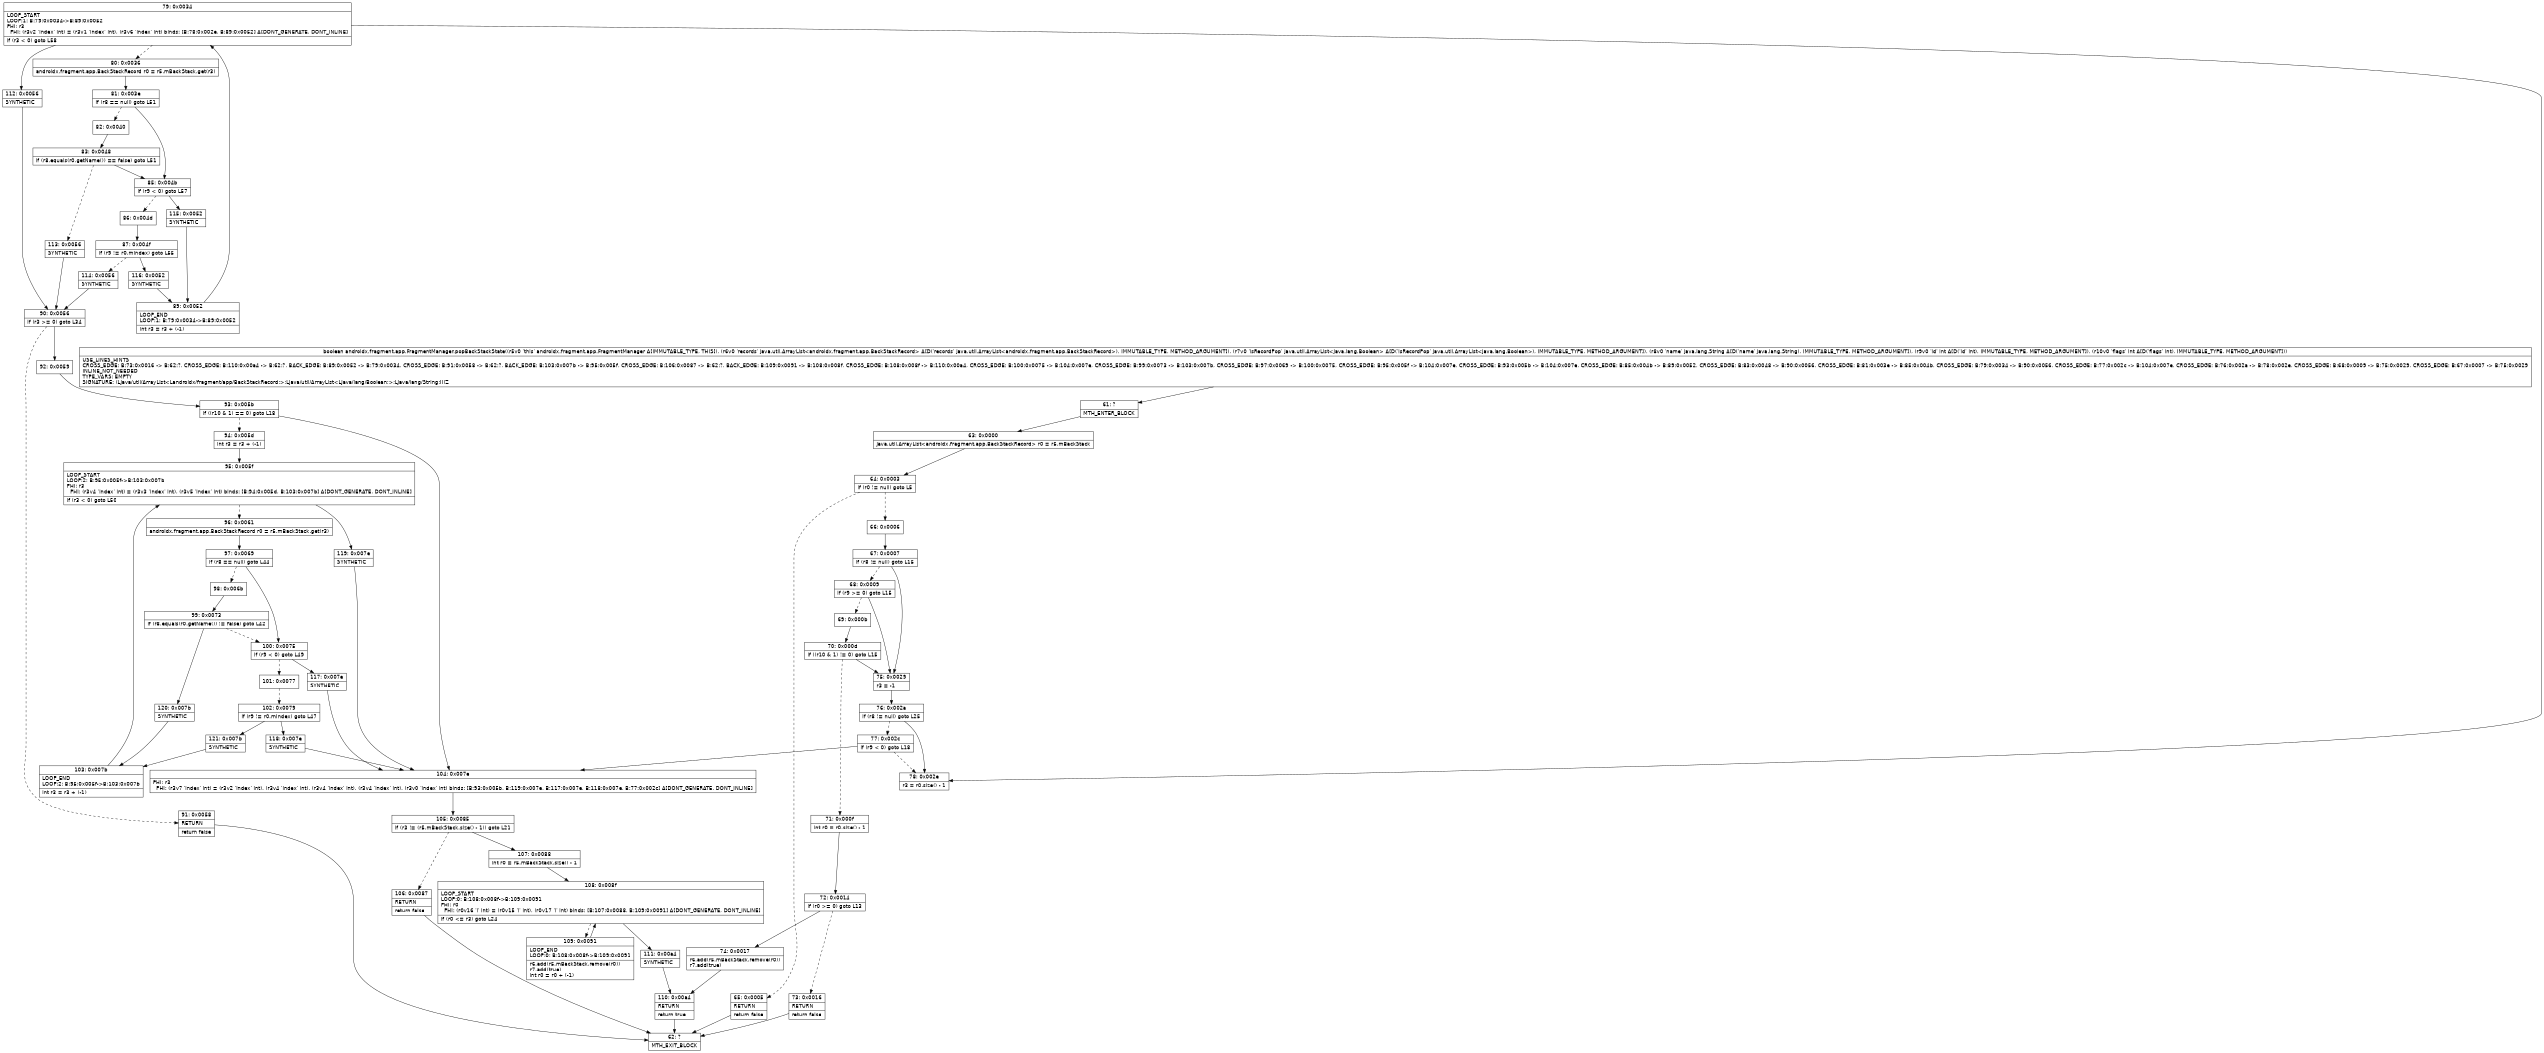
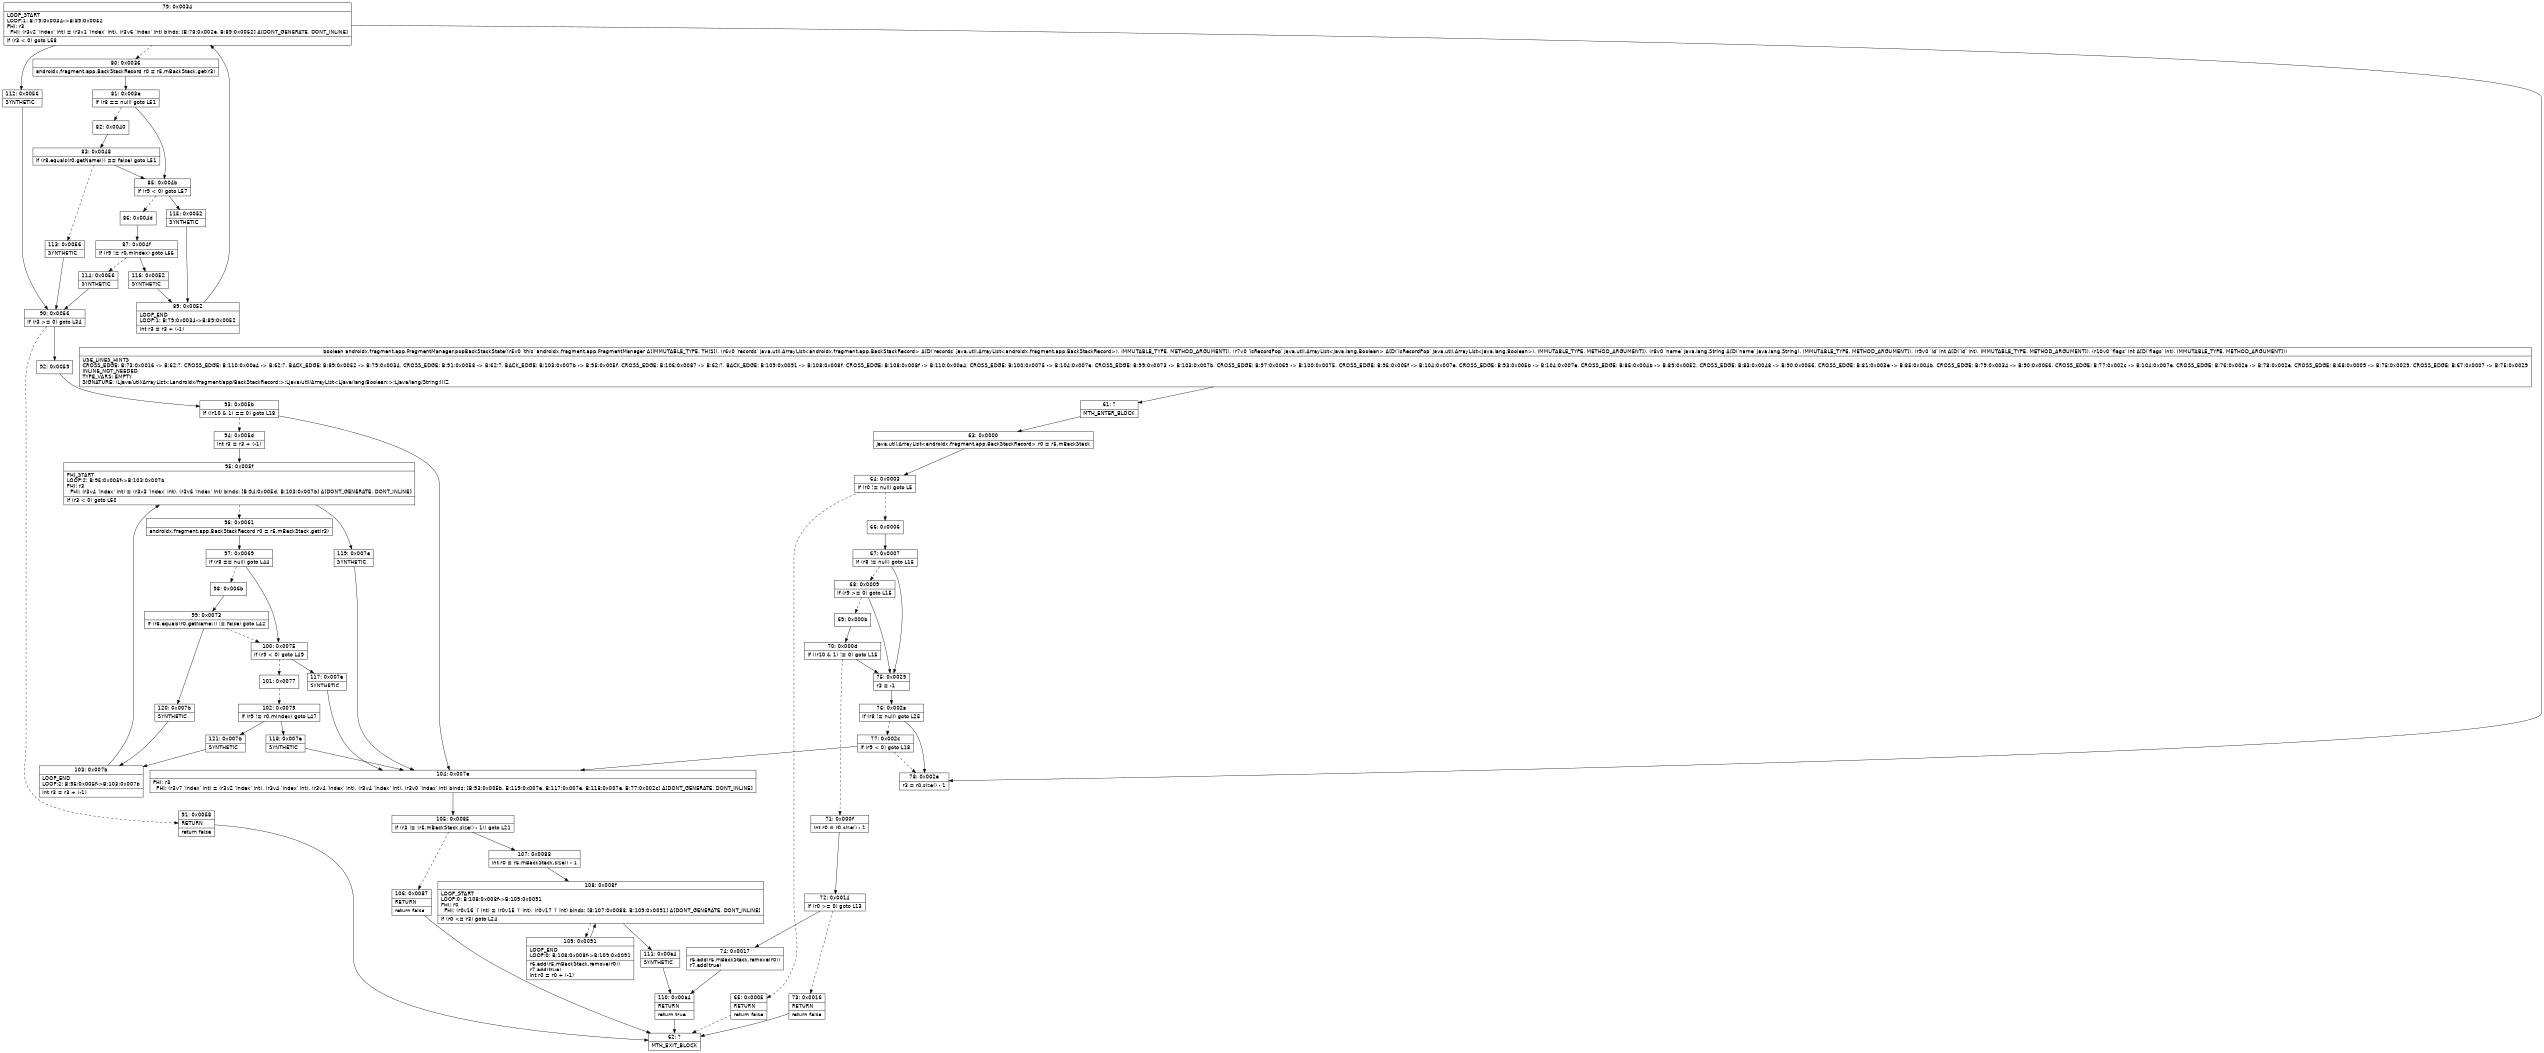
  digraph {
    fontname="DejaVu Sans"
    node [fontname="DejaVu Sans" shape=record]
    edge [fontname="DejaVu Sans"]
    n1 [label="{61\:\ ?|MTH_ENTER_BLOCK\l}"]
    n2 [label="{63\:\ 0x0000|java.util.ArrayList\<androidx.fragment.app.BackStackRecord\> r0 = r5.mBackStack\l}"]
    n3 [label="{64\:\ 0x0003|if (r0 != null) goto L5\l}"]
    n4 [label="{65\:\ 0x0005|RETURN\l|return false\l}"]
    n5 [label="{66\:\ 0x0006}"]
    n6 [label="{62\:\ ?|MTH_EXIT_BLOCK\l}"]
    n7 [label="{67\:\ 0x0007|if (r8 != null) goto L15\l}"]
    n8 [label="{68\:\ 0x0009|if (r9 \>= 0) goto L15\l}"]
    n9 [label="{75\:\ 0x0029|r3 = \-1\l}"]
    n10 [label="{69\:\ 0x000b}"]
    n11 [label="{76\:\ 0x002a|if (r8 != null) goto L25\l}"]
    n12 [label="{70\:\ 0x000d|if ((r10 & 1) != 0) goto L15\l}"]
    n13 [label="{71\:\ 0x000f|int r0 = r0.size() \- 1\l}"]
    n14 [label="{72\:\ 0x0014|if (r0 \>= 0) goto L13\l}"]
    n15 [label="{73\:\ 0x0016|RETURN\l|return false\l}"]
    n16 [label="{74\:\ 0x0017|r6.add(r5.mBackStack.remove(r0))\lr7.add(true)\l}"]
    n17 [label="{110\:\ 0x00a4|RETURN\l|return true\l}"]
    n18 [label="{77\:\ 0x002c|if (r9 \< 0) goto L18\l}"]
    n19 [label="{78\:\ 0x002e|r3 = r0.size() \- 1\l}"]
    n20 [label="{104\:\ 0x007e|PHI: r3 \l  PHI: (r3v7 'index' int) = (r3v2 'index' int), (r3v4 'index' int), (r3v4 'index' int), (r3v4 'index' int), (r3v0 'index' int) binds: [B:93:0x005b, B:119:0x007e, B:117:0x007e, B:118:0x007e, B:77:0x002c] A[DONT_GENERATE, DONT_INLINE]\l}"]
    n21 [label="{105\:\ 0x0085|if (r3 != (r5.mBackStack.size() \- 1)) goto L21\l}"]
    n22 [label="{106\:\ 0x0087|RETURN\l|return false\l}"]
    n23 [label="{107\:\ 0x0088|int r0 = r5.mBackStack.size() \- 1\l}"]
    n24 [label="{108\:\ 0x008f|LOOP_START\lLOOP:0: B:108:0x008f\-\>B:109:0x0091\lPHI: r0 \l  PHI: (r0v16 'i' int) = (r0v15 'i' int), (r0v17 'i' int) binds: [B:107:0x0088, B:109:0x0091] A[DONT_GENERATE, DONT_INLINE]\l|if (r0 \<= r3) goto L24\l}"]
    n25 [label="{109\:\ 0x0091|LOOP_END\lLOOP:0: B:108:0x008f\-\>B:109:0x0091\l|r6.add(r5.mBackStack.remove(r0))\lr7.add(true)\lint r0 = r0 + (\-1)\l}"]
    n26 [label="{111\:\ 0x00a4|SYNTHETIC\l}"]
    n27 [label="{79\:\ 0x0034|LOOP_START\lLOOP:1: B:79:0x0034\-\>B:89:0x0052\lPHI: r3 \l  PHI: (r3v2 'index' int) = (r3v1 'index' int), (r3v6 'index' int) binds: [B:78:0x002e, B:89:0x0052] A[DONT_GENERATE, DONT_INLINE]\l|if (r3 \< 0) goto L58\l}"]
    n28 [label="{80\:\ 0x0036|androidx.fragment.app.BackStackRecord r0 = r5.mBackStack.get(r3)\l}"]
    n29 [label="{112\:\ 0x0056|SYNTHETIC\l}"]
    n30 [label="{81\:\ 0x003e|if (r8 == null) goto L51\l}"]
    n31 [label="{90\:\ 0x0056|if (r3 \>= 0) goto L34\l}"]
    n32 [label="{82\:\ 0x0040}"]
    n33 [label="{85\:\ 0x004b|if (r9 \< 0) goto L57\l}"]
    n34 [label="{83\:\ 0x0048|if (r8.equals(r0.getName()) == false) goto L51\l}"]
    n35 [label="{86\:\ 0x004d}"]
    n36 [label="{115\:\ 0x0052|SYNTHETIC\l}"]
    n37 [label="{113\:\ 0x0056|SYNTHETIC\l}"]
    n38 [label="{91\:\ 0x0058|RETURN\l|return false\l}"]
    n39 [label="{92\:\ 0x0059}"]
    n40 [label="{93\:\ 0x005b|if ((r10 & 1) == 0) goto L18\l}"]
    n41 [label="{94\:\ 0x005d|int r3 = r3 + (\-1)\l}"]
-   n42 [label="{95\:\ 0x005f|LOOP_START\lLOOP:2: B:95:0x005f\-\>B:103:0x007b\lPHI: r3 \l  PHI: (r3v4 'index' int) = (r3v3 'index' int), (r3v5 'index' int) binds: [B:94:0x005d, B:103:0x007b] A[DONT_GENERATE, DONT_INLINE]\l|if (r3 \< 0) goto L50\l}"]
+   n42 [label="{95\:\ 0x005f|PHI_START\lLOOP:2: B:95:0x005f\-\>B:103:0x007b\lPHI: r3 \l  PHI: (r3v4 'index' int) = (r3v3 'index' int), (r3v5 'index' int) binds: [B:94:0x005d, B:103:0x007b] A[DONT_GENERATE, DONT_INLINE]\l|if (r3 \< 0) goto L50\l}"]
    n43 [label="{96\:\ 0x0061|androidx.fragment.app.BackStackRecord r0 = r5.mBackStack.get(r3)\l}"]
    n44 [label="{119\:\ 0x007e|SYNTHETIC\l}"]
    n45 [label="{97\:\ 0x0069|if (r8 == null) goto L44\l}"]
    n46 [label="{98\:\ 0x006b}"]
    n47 [label="{100\:\ 0x0075|if (r9 \< 0) goto L49\l}"]
    n48 [label="{99\:\ 0x0073|if (r8.equals(r0.getName()) != false) goto L42\l}"]
    n49 [label="{101\:\ 0x0077}"]
    n50 [label="{117\:\ 0x007e|SYNTHETIC\l}"]
    n51 [label="{120\:\ 0x007b|SYNTHETIC\l}"]
    n52 [label="{103\:\ 0x007b|LOOP_END\lLOOP:2: B:95:0x005f\-\>B:103:0x007b\l|int r3 = r3 + (\-1)\l}"]
    n53 [label="{102\:\ 0x0079|if (r9 != r0.mIndex) goto L47\l}"]
    n54 [label="{118\:\ 0x007e|SYNTHETIC\l}"]
    n55 [label="{121\:\ 0x007b|SYNTHETIC\l}"]
    n56 [label="{87\:\ 0x004f|if (r9 != r0.mIndex) goto L55\l}"]
    n57 [label="{89\:\ 0x0052|LOOP_END\lLOOP:1: B:79:0x0034\-\>B:89:0x0052\l|int r3 = r3 + (\-1)\l}"]
    n58 [label="{114\:\ 0x0056|SYNTHETIC\l}"]
    n59 [label="{116\:\ 0x0052|SYNTHETIC\l}"]
    n60 [label="{boolean androidx.fragment.app.FragmentManager.popBackStackState((r5v0 'this' androidx.fragment.app.FragmentManager A[IMMUTABLE_TYPE, THIS]), (r6v0 'records' java.util.ArrayList\<androidx.fragment.app.BackStackRecord\> A[D('records' java.util.ArrayList\<androidx.fragment.app.BackStackRecord\>), IMMUTABLE_TYPE, METHOD_ARGUMENT]), (r7v0 'isRecordPop' java.util.ArrayList\<java.lang.Boolean\> A[D('isRecordPop' java.util.ArrayList\<java.lang.Boolean\>), IMMUTABLE_TYPE, METHOD_ARGUMENT]), (r8v0 'name' java.lang.String A[D('name' java.lang.String), IMMUTABLE_TYPE, METHOD_ARGUMENT]), (r9v0 'id' int A[D('id' int), IMMUTABLE_TYPE, METHOD_ARGUMENT]), (r10v0 'flags' int A[D('flags' int), IMMUTABLE_TYPE, METHOD_ARGUMENT]))  | USE_LINES_HINTS\lCROSS_EDGE: B:73:0x0016 \-\> B:62:?, CROSS_EDGE: B:110:0x00a4 \-\> B:62:?, BACK_EDGE: B:89:0x0052 \-\> B:79:0x0034, CROSS_EDGE: B:91:0x0058 \-\> B:62:?, BACK_EDGE: B:103:0x007b \-\> B:95:0x005f, CROSS_EDGE: B:106:0x0087 \-\> B:62:?, BACK_EDGE: B:109:0x0091 \-\> B:108:0x008f, CROSS_EDGE: B:108:0x008f \-\> B:110:0x00a4, CROSS_EDGE: B:100:0x0075 \-\> B:104:0x007e, CROSS_EDGE: B:99:0x0073 \-\> B:103:0x007b, CROSS_EDGE: B:97:0x0069 \-\> B:100:0x0075, CROSS_EDGE: B:95:0x005f \-\> B:104:0x007e, CROSS_EDGE: B:93:0x005b \-\> B:104:0x007e, CROSS_EDGE: B:85:0x004b \-\> B:89:0x0052, CROSS_EDGE: B:83:0x0048 \-\> B:90:0x0056, CROSS_EDGE: B:81:0x003e \-\> B:85:0x004b, CROSS_EDGE: B:79:0x0034 \-\> B:90:0x0056, CROSS_EDGE: B:77:0x002c \-\> B:104:0x007e, CROSS_EDGE: B:76:0x002a \-\> B:78:0x002e, CROSS_EDGE: B:68:0x0009 \-\> B:75:0x0029, CROSS_EDGE: B:67:0x0007 \-\> B:75:0x0029\lINLINE_NOT_NEEDED\lTYPE_VARS: EMPTY\lSIGNATURE: (Ljava\/util\/ArrayList\<Landroidx\/fragment\/app\/BackStackRecord;\>;Ljava\/util\/ArrayList\<Ljava\/lang\/Boolean;\>;Ljava\/lang\/String;II)Z\l}"]
    n1 -> n2
    n2 -> n3
    n3 -> n4 [style=dashed]
    n3 -> n5 [style=dashed]
-   n4 -> n6
+   n4 -> n6 [style=dashed]
    n5 -> n7
    n7 -> n8 [style=dashed]
    n7 -> n9
    n8 -> n9
    n8 -> n10 [style=dashed]
    n9 -> n11
    n10 -> n12
    n11 -> n18 [style=dashed]
    n11 -> n19
    n12 -> n9
    n12 -> n13 [style=dashed]
    n13 -> n14
    n14 -> n15 [style=dashed]
    n14 -> n16
    n15 -> n6
    n16 -> n17
    n17 -> n6
    n18 -> n19 [style=dashed]
    n18 -> n20
    n20 -> n21
    n21 -> n22 [style=dashed]
    n21 -> n23
    n22 -> n6
    n23 -> n24
    n24 -> n25 [style=dashed]
    n24 -> n26
    n25 -> n24
    n26 -> n17
    n27 -> n19
    n27 -> n28 [style=dashed]
    n27 -> n29
    n28 -> n30
    n29 -> n31
    n30 -> n32 [style=dashed]
    n30 -> n33
    n31 -> n38 [style=dashed]
    n31 -> n39
    n32 -> n34
    n33 -> n35 [style=dashed]
    n33 -> n36
    n34 -> n33
    n34 -> n37 [style=dashed]
    n35 -> n56
    n36 -> n57
    n37 -> n31
    n38 -> n6
    n39 -> n40
    n40 -> n20
    n40 -> n41 [style=dashed]
    n41 -> n42
    n42 -> n43 [style=dashed]
    n42 -> n44
    n43 -> n45
    n44 -> n20
    n45 -> n46 [style=dashed]
    n45 -> n47
    n46 -> n48
    n47 -> n49 [style=dashed]
    n47 -> n50
    n48 -> n47 [style=dashed]
    n48 -> n51
    n49 -> n53 [style=dashed]
    n50 -> n20
    n51 -> n52
    n52 -> n42
    n53 -> n54
    n53 -> n55 [style=solid]
    n54 -> n20
    n55 -> n52
    n56 -> n58 [style=dashed]
    n56 -> n59
    n57 -> n27
    n58 -> n31
    n59 -> n57
    n60 -> n1
  }
